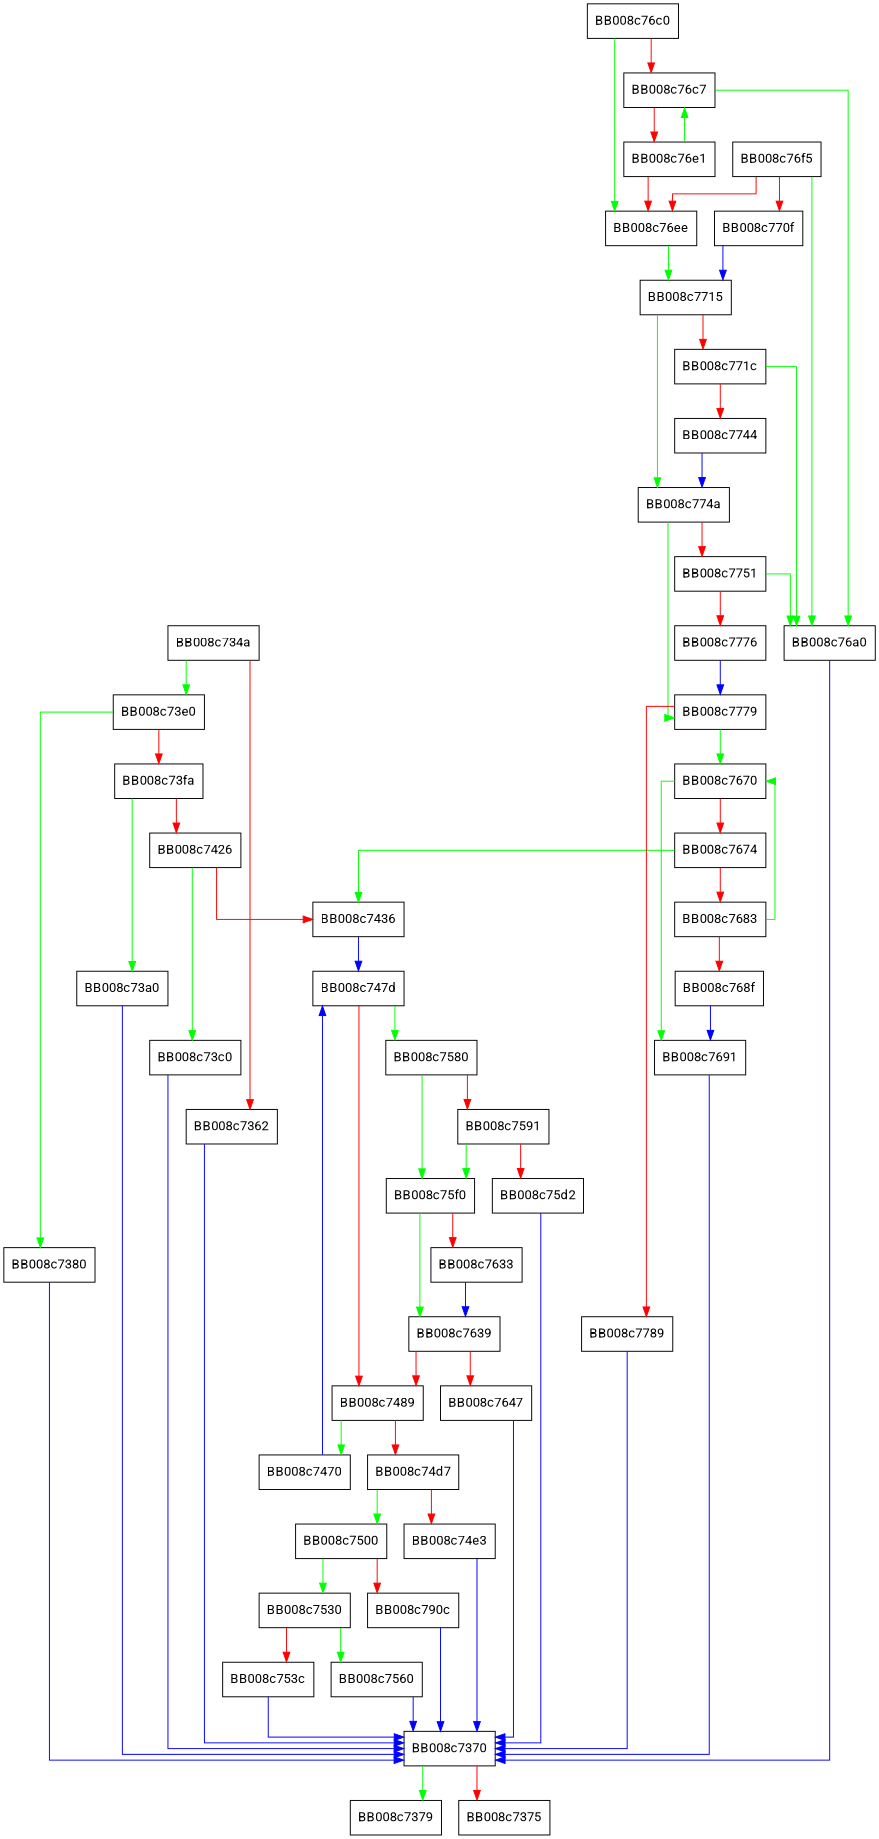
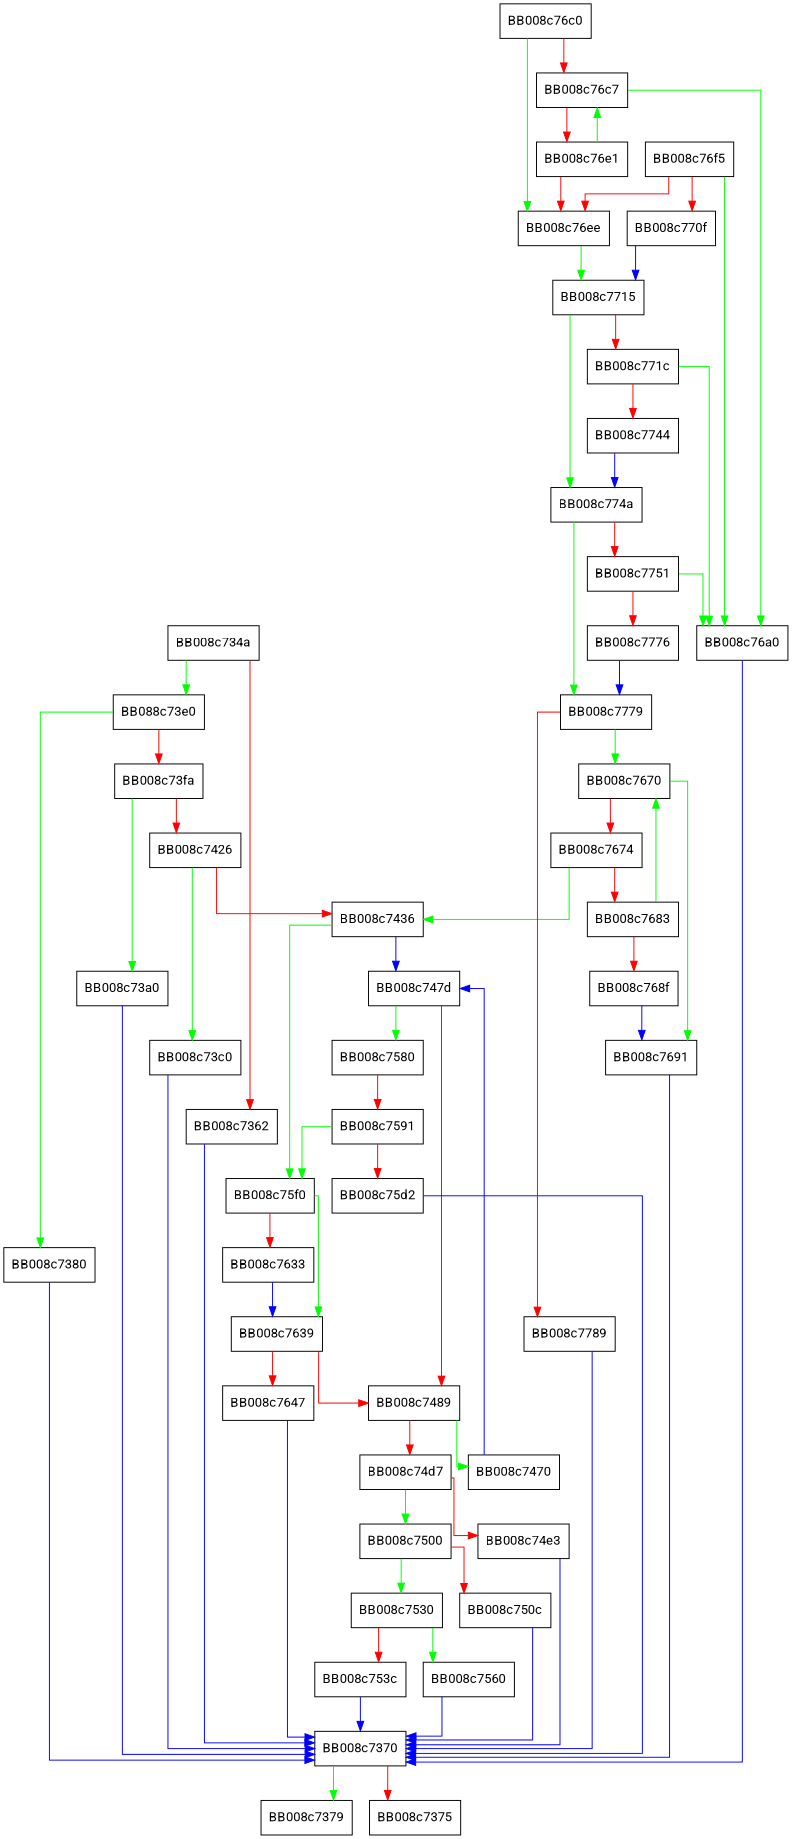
  digraph {
    fontname=Roboto
    splines=ortho
    node [fontname=Roboto shape=box]
    edge [color=red fontname=Roboto]
    BB008c76c0
    BB008c76ee
    BB008c76c7
    BB008c734a
-   BB008c73e0
+   BB008c73e0 [label=BB088c73e0]
    BB008c7362
    BB008c7715
    BB008c76a0
    BB008c76e1
    BB008c7380
    BB008c73fa
    BB008c7370
    BB008c73a0
    BB008c7426
    BB008c7379
    BB008c7375
    BB008c73c0
    BB008c7436
    BB008c747d
    BB008c7580
    BB008c7489
    BB008c75f0
    BB008c7591
    BB008c7470
    BB008c74d7
    BB008c7639
    BB008c7633
    BB008c75d2
    BB008c7500
    BB008c74e3
    BB008c7530
-   BB008c750c [label=BB008c790c]
+   BB008c750c
    BB008c7560
    BB008c753c
    BB008c7647
    BB008c7670
    BB008c7691
    BB008c7674
    BB008c7683
    BB008c768f
    BB008c774a
    BB008c771c
    BB008c76f5
    BB008c770f
    BB008c7779
    BB008c7751
    BB008c7744
    BB008c7789
    BB008c7776
    BB008c76c0 -> BB008c76ee [color=green]
    BB008c76c0 -> BB008c76c7
    BB008c76ee -> BB008c7715 [color=green]
    BB008c76c7 -> BB008c76a0 [color=green]
    BB008c76c7 -> BB008c76e1
    BB008c734a -> BB008c73e0 [color=green]
    BB008c734a -> BB008c7362
    BB008c73e0 -> BB008c7380 [color=green]
    BB008c73e0 -> BB008c73fa
    BB008c7362 -> BB008c7370 [color=blue]
    BB008c7715 -> BB008c774a [color=green]
    BB008c7715 -> BB008c771c
    BB008c76a0 -> BB008c7370 [color=blue]
    BB008c76e1 -> BB008c76ee
    BB008c76e1 -> BB008c76c7 [color=green]
    BB008c7380 -> BB008c7370 [color=blue]
    BB008c73fa -> BB008c73a0 [color=green]
    BB008c73fa -> BB008c7426
    BB008c7370 -> BB008c7379 [color=green]
    BB008c7370 -> BB008c7375
    BB008c73a0 -> BB008c7370 [color=blue]
    BB008c7426 -> BB008c73c0 [color=green]
    BB008c7426 -> BB008c7436
    BB008c73c0 -> BB008c7370 [color=blue]
    BB008c7436 -> BB008c747d [color=blue]
    BB008c747d -> BB008c7580 [color=green]
    BB008c747d -> BB008c7489
-   BB008c7580 -> BB008c75f0 [color=green]
+   BB008c7436 -> BB008c75f0 [color=green]
    BB008c7580 -> BB008c7591
    BB008c7489 -> BB008c7470 [color=green]
    BB008c7489 -> BB008c74d7
    BB008c75f0 -> BB008c7639 [color=green]
    BB008c75f0 -> BB008c7633
    BB008c7591 -> BB008c75f0 [color=green]
    BB008c7591 -> BB008c75d2
    BB008c7470 -> BB008c747d [color=blue]
    BB008c74d7 -> BB008c7500 [color=green]
    BB008c74d7 -> BB008c74e3
    BB008c7639 -> BB008c7489
    BB008c7639 -> BB008c7647
    BB008c7633 -> BB008c7639 [color=blue]
    BB008c75d2 -> BB008c7370 [color=blue]
    BB008c7500 -> BB008c7530 [color=green]
    BB008c7500 -> BB008c750c
    BB008c74e3 -> BB008c7370 [color=blue]
    BB008c7530 -> BB008c7560 [color=green]
    BB008c7530 -> BB008c753c
    BB008c750c -> BB008c7370 [color=blue]
    BB008c7560 -> BB008c7370 [color=blue]
    BB008c753c -> BB008c7370 [color=blue]
    BB008c7647 -> BB008c7370 [color=blue]
    BB008c7670 -> BB008c7691 [color=green]
    BB008c7670 -> BB008c7674
    BB008c7691 -> BB008c7370 [color=blue]
    BB008c7674 -> BB008c7436 [color=green]
    BB008c7674 -> BB008c7683
    BB008c7683 -> BB008c7670 [color=green]
    BB008c7683 -> BB008c768f
    BB008c768f -> BB008c7691 [color=blue]
    BB008c774a -> BB008c7779 [color=green]
    BB008c774a -> BB008c7751
    BB008c771c -> BB008c76a0 [color=green]
    BB008c771c -> BB008c7744
    BB008c76f5 -> BB008c76ee
    BB008c76f5 -> BB008c76a0 [color=green]
    BB008c76f5 -> BB008c770f
    BB008c770f -> BB008c7715 [color=blue]
    BB008c7779 -> BB008c7670 [color=green]
    BB008c7779 -> BB008c7789
    BB008c7751 -> BB008c76a0 [color=green]
    BB008c7751 -> BB008c7776
    BB008c7744 -> BB008c774a [color=blue]
    BB008c7789 -> BB008c7370 [color=blue]
    BB008c7776 -> BB008c7779 [color=blue]
  }
